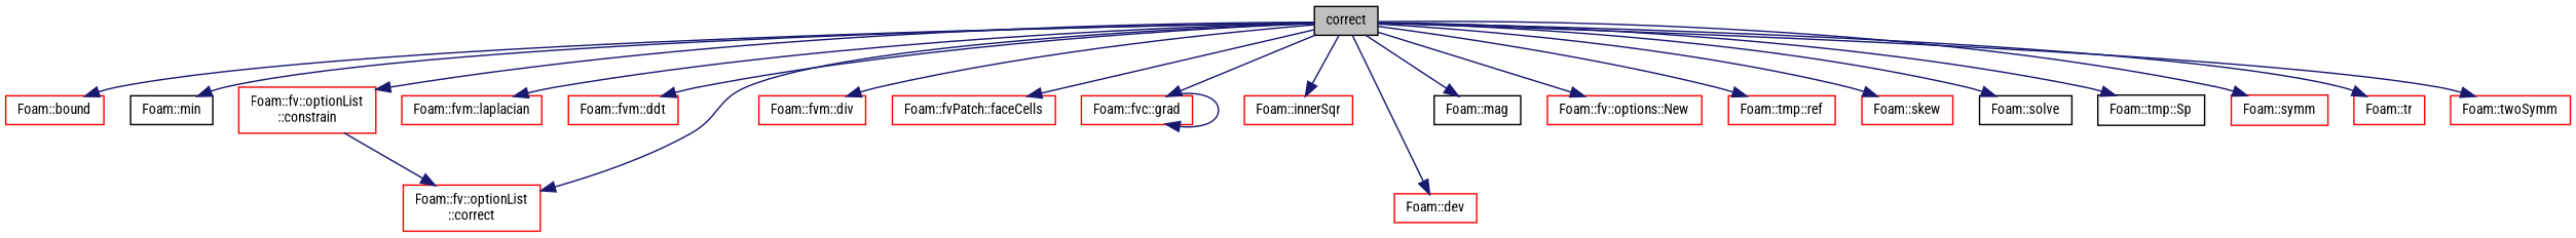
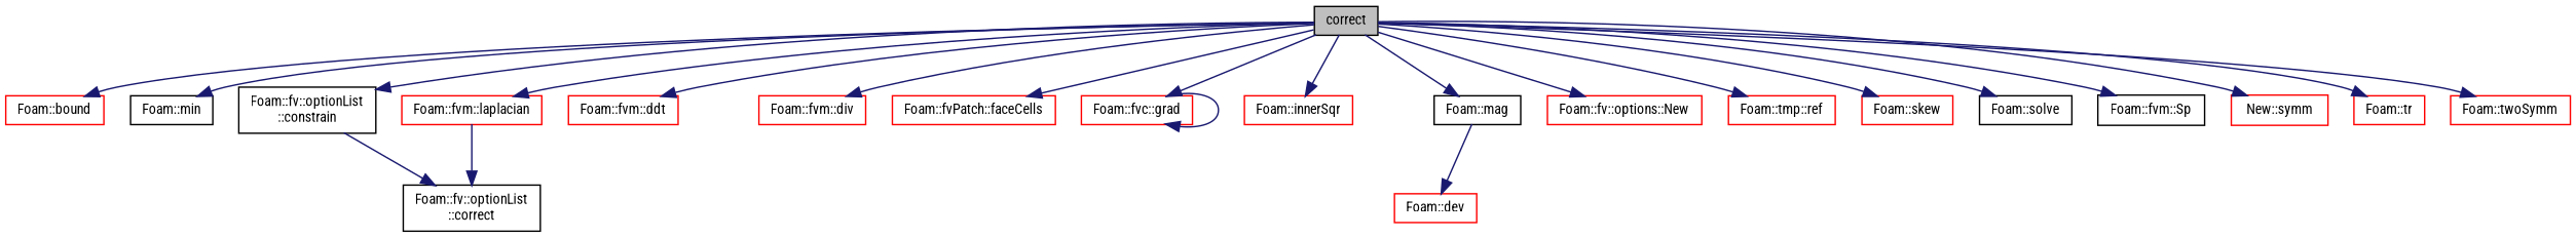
  digraph {
    fontname="Roboto Condensed"
    rankdir=TB
    node [color=red fontname="Roboto Condensed" fontsize=10 shape=record]
    edge [color=midnightblue fontname="Roboto Condensed" fontsize=10 labelfontname=Helvetica labelfontsize=10 style=solid]
    n1 [color=black fillcolor=grey75 fontcolor=black height=0.2 label=correct style=filled width=0.4]
    n2 [height=0.2 label="Foam::bound" width=0.4]
    n3 [color=black height=0.2 label="Foam::min" width=0.4]
-   n4 [height=0.2 label="Foam::fv::optionList\l::constrain" width=0.4]
-   n5 [height=0.2 label="Foam::fv::optionList\l::correct" width=0.4]
+   n4 [color=black height=0.2 label="Foam::fv::optionList\l::constrain" width=0.4]
+   n5 [color=black height=0.2 label="Foam::fv::optionList\l::correct" width=0.4]
    n6 [height=0.2 label="Foam::fvm::ddt" width=0.4]
    n7 [height=0.2 label="Foam::dev" width=0.4]
    n8 [height=0.2 label="Foam::fvm::div" width=0.4]
    n9 [height=0.2 label="Foam::fvPatch::faceCells" width=0.4]
    n10 [height=0.2 label="Foam::fvc::grad" width=0.4]
    n11 [height=0.2 label="Foam::innerSqr" width=0.4]
    n12 [height=0.2 label="Foam::fvm::laplacian" width=0.4]
    n13 [color=black height=0.2 label="Foam::mag" width=0.4]
    n14 [height=0.2 label="Foam::fv::options::New" width=0.4]
    n15 [height=0.2 label="Foam::tmp::ref" width=0.4]
    n16 [height=0.2 label="Foam::skew" width=0.4]
    n17 [color=black height=0.2 label="Foam::solve" width=0.4]
-   n18 [color=black height=0.2 label="Foam::tmp::Sp" width=0.4]
-   n19 [height=0.2 label="Foam::symm" width=0.4]
+   n18 [color=black height=0.2 label="Foam::fvm::Sp" width=0.4]
+   n19 [height=0.2 label="New::symm" width=0.4]
    n20 [height=0.2 label="Foam::tr" width=0.4]
    n21 [height=0.2 label="Foam::twoSymm" width=0.4]
    n1 -> n2
    n1 -> n3
    n1 -> n4
-   n1 -> n5
+   n12 -> n5
    n1 -> n6
-   n1 -> n7
+   n13 -> n7
    n1 -> n8
    n1 -> n9
    n1 -> n10
    n1 -> n11
    n1 -> n12
    n1 -> n13
    n1 -> n14
    n1 -> n15
    n1 -> n16
    n1 -> n17
    n1 -> n18
    n1 -> n19
    n1 -> n20
    n1 -> n21
    n4 -> n5
    n10 -> n10
  }
